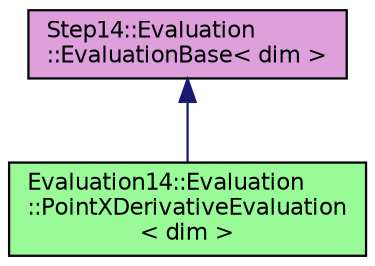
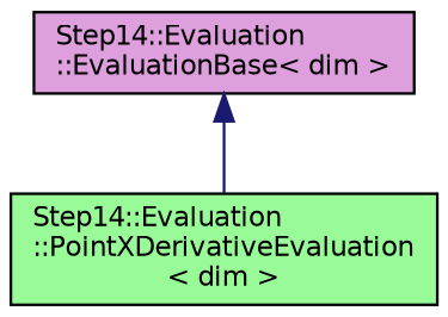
  digraph {
    fontname="DejaVu Sans"
    node [color=black fontname="DejaVu Sans" fontsize=10 shape=record style=filled]
-   n1 [fillcolor=palegreen fontcolor=black height=0.2 label="Evaluation14::Evaluation\l::PointXDerivativeEvaluation\l\< dim \>" width=0.4]
+   n1 [fillcolor=palegreen fontcolor=black height=0.2 label="Step14::Evaluation\l::PointXDerivativeEvaluation\l\< dim \>" width=0.4]
    n2 [fillcolor=plum height=0.2 label="Step14::Evaluation\l::EvaluationBase\< dim \>" width=0.4]
    n2 -> n1 [color=midnightblue dir=back fontname="DejaVu Sans" fontsize=10 labelfontname=Helvetica labelfontsize=10 style=solid]
  }
